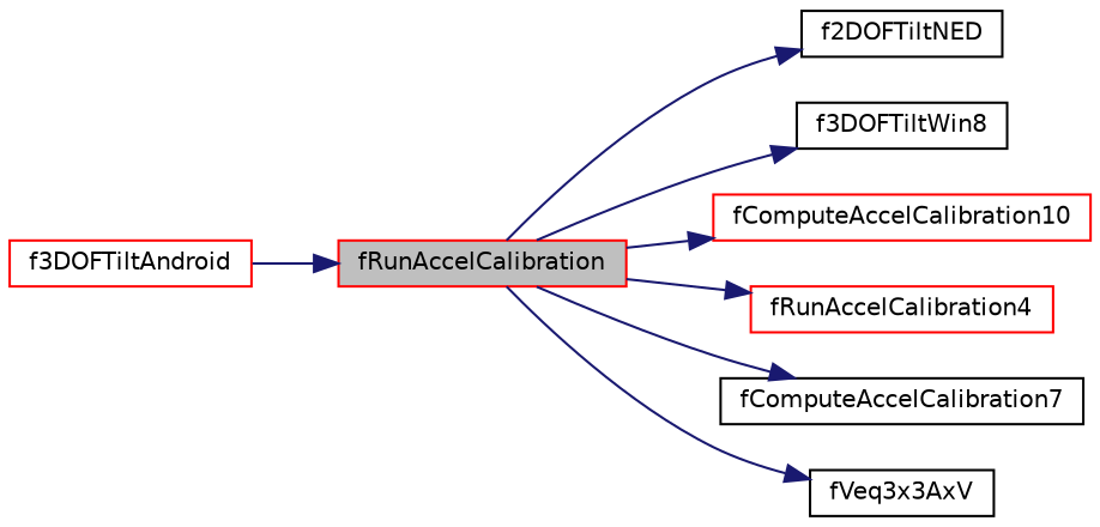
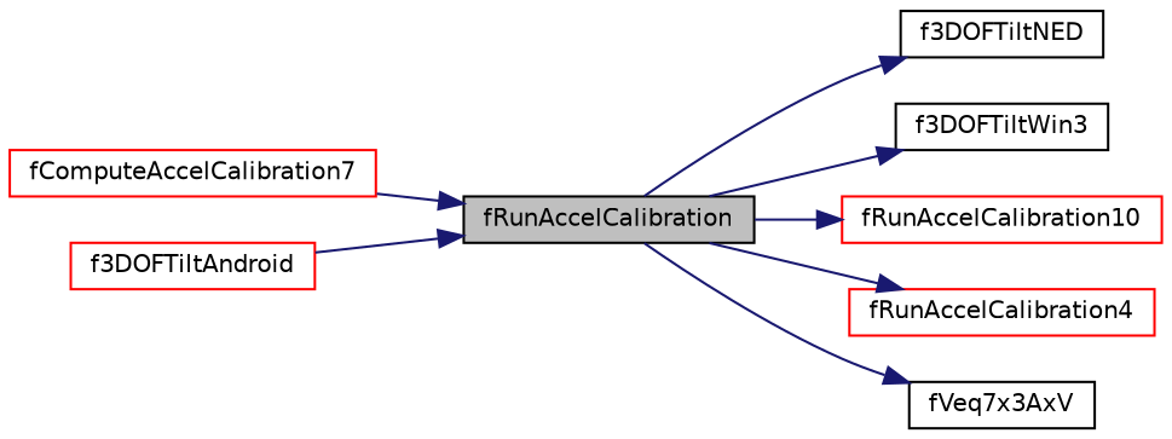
  digraph {
    rankdir=LR
    node [color=black fillcolor=white fontname=Helvetica fontsize=10 shape=record style=filled]
    edge [color=midnightblue fontname=Helvetica fontsize=10 labelfontname=Helvetica labelfontsize=10 style=solid]
-   n1 [color=red fillcolor=grey75 fontcolor=black height=0.2 label=fRunAccelCalibration width=0.4]
-   n2 [height=0.2 label=f2DOFTiltNED width=0.4]
-   n3 [height=0.2 label=f3DOFTiltWin8 width=0.4]
-   n4 [color=red height=0.2 label=fComputeAccelCalibration10 width=0.4]
+   n1 [fillcolor=grey75 fontcolor=black height=0.2 label=fRunAccelCalibration width=0.4]
+   n2 [height=0.2 label=f3DOFTiltNED width=0.4]
+   n3 [height=0.2 label=f3DOFTiltWin3 width=0.4]
+   n4 [color=red height=0.2 label=fRunAccelCalibration10 width=0.4]
    n5 [color=red height=0.2 label=fRunAccelCalibration4 width=0.4]
-   n6 [height=0.2 label=fComputeAccelCalibration7 width=0.4]
-   n7 [height=0.2 label=fVeq3x3AxV width=0.4]
+   n6 [color=red height=0.2 label=fComputeAccelCalibration7 width=0.4]
+   n7 [height=0.2 label=fVeq7x3AxV width=0.4]
    n8 [color=red height=0.2 label=f3DOFTiltAndroid width=0.4]
    n1 -> n2
    n1 -> n3
    n1 -> n4
    n1 -> n5
-   n1 -> n6
+   n6 -> n1
    n1 -> n7
    n8 -> n1
  }
